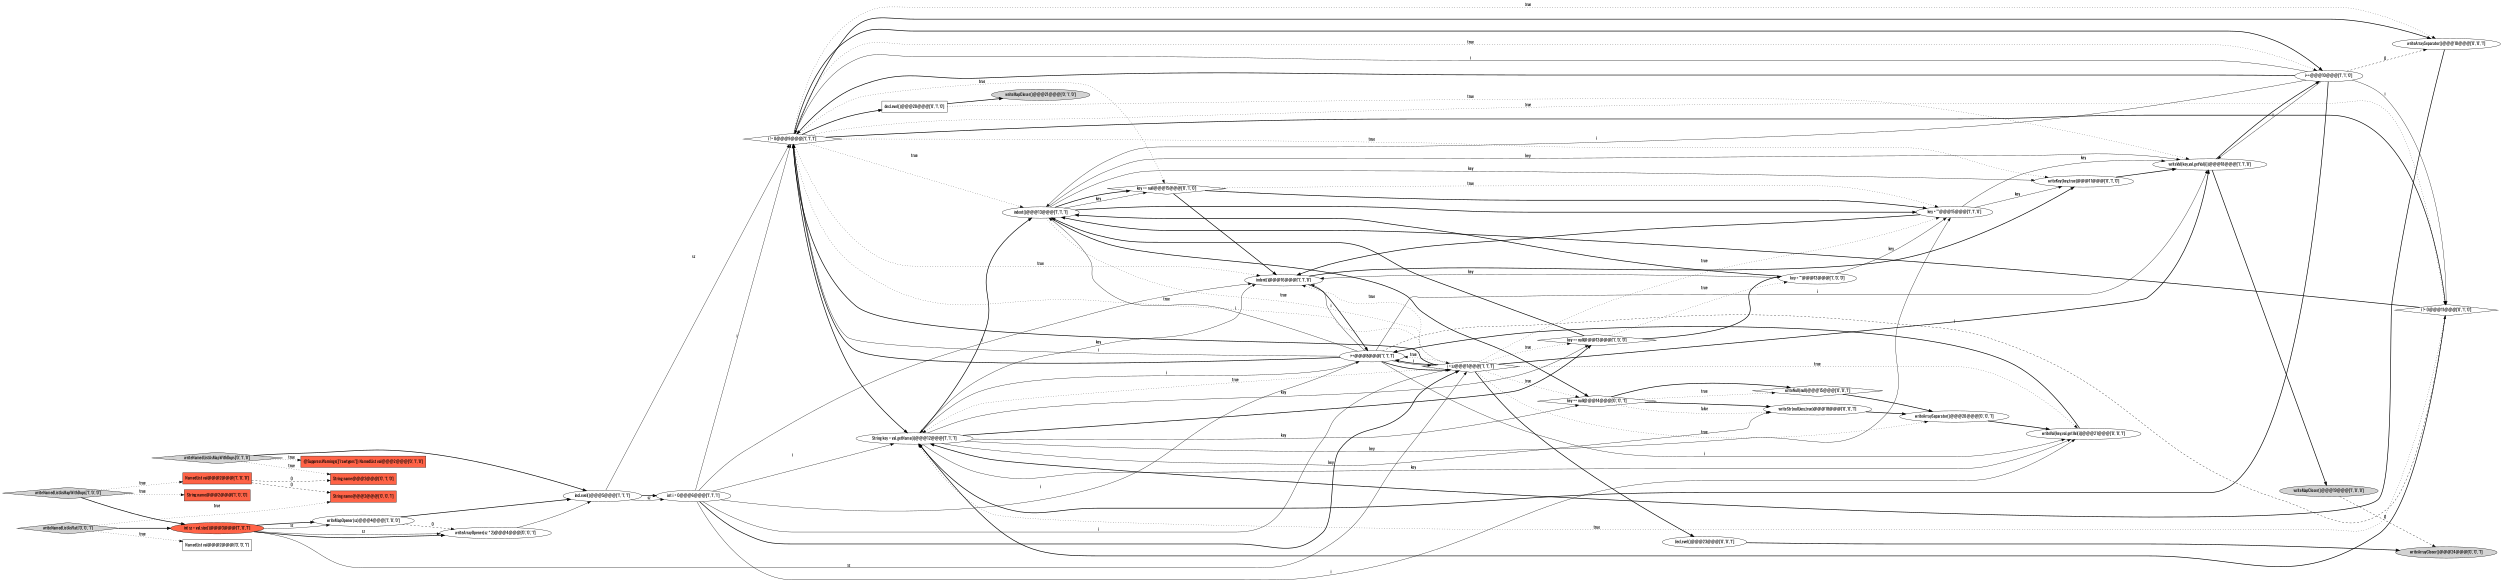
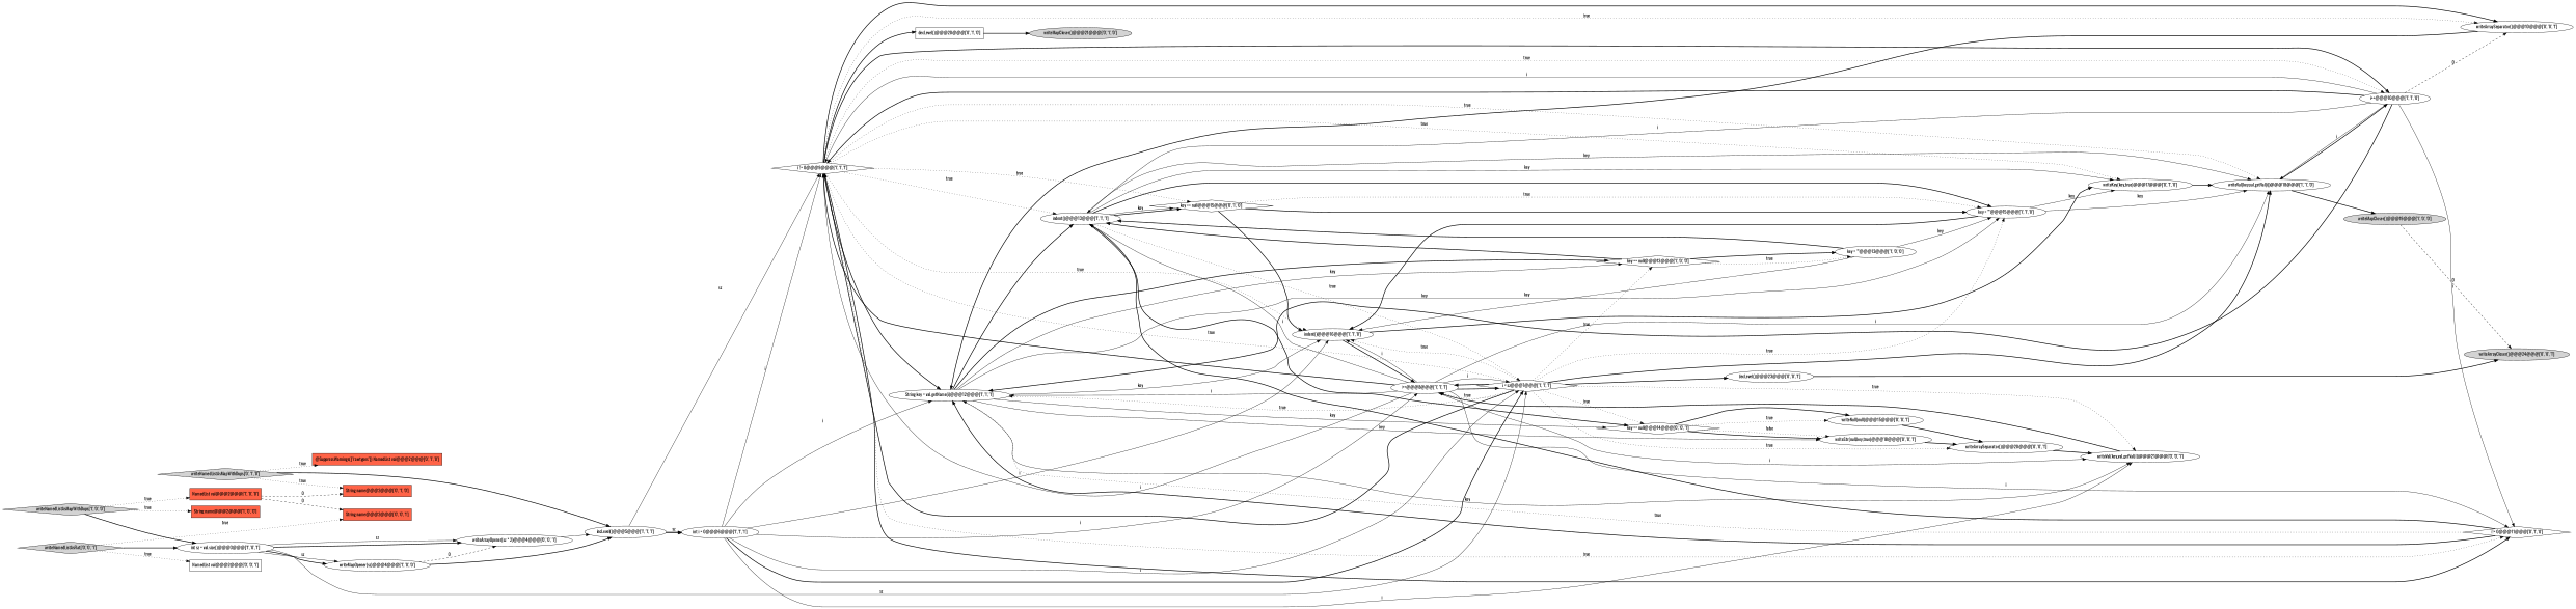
  digraph {
    fontname=Oswald
    rankdir=LR
    node [fillcolor=white fontname=Oswald shape=ellipse style=filled]
    edge [fontname=Oswald style=bold]
    n1 [label="i != 0@@@9@@@['1', '1', '1']" shape=diamond]
    n2 [label="String key = val.getName(i)@@@12@@@['1', '1', '1']"]
    n3 [label="i != 0@@@11@@@['0', '1', '0']" shape=diamond]
    n4 [label="i++@@@10@@@['1', '1', '0']"]
    n5 [label="writeVal(key,val.getVal(i))@@@18@@@['1', '1', '0']"]
    n6 [label="decLevel()@@@20@@@['0', '1', '0']" shape=box]
    n7 [label="writeKey(key,true)@@@17@@@['0', '1', '0']"]
    n8 [label="indent()@@@13@@@['1', '1', '1']"]
    n9 [label="writeArraySeparator()@@@10@@@['0', '0', '1']"]
    n10 [label="key == null@@@15@@@['0', '1', '0']" shape=diamond]
    n11 [label="indent()@@@16@@@['1', '1', '0']"]
    n12 [label="writeVal(key,val.getVal(i))@@@21@@@['0', '0', '1']"]
    n13 [label="key == null@@@13@@@['1', '0', '0']" shape=diamond]
    n14 [label="key == null@@@14@@@['0', '0', '1']" shape=diamond]
    n15 [label="writeStr(null,key,true)@@@18@@@['0', '0', '1']"]
    n16 [label="key = \"\"@@@15@@@['1', '1', '0']"]
    n17 [fillcolor=lightgray label="writeMapCloser()@@@19@@@['1', '0', '0']"]
    n18 [fillcolor=lightgray label="writeMapCloser()@@@21@@@['0', '1', '0']"]
    n19 [label="i < sz@@@7@@@['1', '1', '1']" shape=diamond]
    n20 [label="i++@@@8@@@['1', '1', '1']"]
    n21 [label="writeArraySeparator()@@@20@@@['0', '0', '1']"]
    n22 [label="int i = 0@@@6@@@['1', '1', '1']"]
    n23 [label="decLevel()@@@23@@@['0', '0', '1']"]
    n24 [label="key = \"\"@@@13@@@['1', '0', '0']"]
-   n25 [label="writeNull(null)@@@15@@@['0', '0', '1']" shape=diamond]
+   n25 [label="writeNull(null)@@@15@@@['0', '0', '1']"]
    n26 [fillcolor=lightgray label="writeArrayCloser()@@@24@@@['0', '0', '1']"]
    n27 [fillcolor=tomato label="String name@@@2@@@['0', '1', '0']" shape=box]
    n28 [fillcolor=tomato label="@SuppressWarnings({\"rawtypes\"}) NamedList val@@@2@@@['0', '1', '0']" shape=box]
    n29 [fillcolor=lightgray label="writeNamedListAsMapWithDups['0', '1', '0']" shape=diamond]
    n30 [label="incLevel()@@@5@@@['1', '1', '1']"]
    n31 [fillcolor=tomato label="String name@@@2@@@['1', '0', '0']" shape=box]
    n32 [fillcolor=lightgray label="writeNamedListAsFlat['0', '0', '1']" shape=diamond]
-   n33 [fillcolor=tomato label="int sz = val.size()@@@3@@@['1', '0', '1']"]
+   n33 [label="int sz = val.size()@@@3@@@['1', '0', '1']"]
    n34 [label="NamedList val@@@2@@@['0', '0', '1']" shape=box]
    n35 [fillcolor=tomato label="String name@@@2@@@['0', '0', '1']" shape=box]
    n36 [label="writeArrayOpener(sz * 2)@@@4@@@['0', '0', '1']"]
    n37 [label="writeMapOpener(sz)@@@4@@@['1', '0', '0']"]
    n38 [fillcolor=lightgray label="writeNamedListAsMapWithDups['1', '0', '0']" shape=diamond]
    n39 [fillcolor=tomato label="NamedList val@@@2@@@['1', '0', '0']" shape=box]
    n1 -> n2
    n1 -> n3 [label=true style=dotted]
    n1 -> n3
    n1 -> n4
    n1 -> n4 [label=true style=dotted]
-   n6 -> n5 [label=true style=dotted]
+   n1 -> n5 [label=true style=dotted]
    n1 -> n6
    n1 -> n7 [label=true style=dotted]
    n1 -> n8 [label=true style=dotted]
    n1 -> n9
    n1 -> n9 [label=true style=dotted]
    n1 -> n10 [label=true style=dotted]
    n1 -> n11 [label=true style=dotted]
    n2 -> n8
    n2 -> n11 [label=key style=solid]
    n2 -> n12 [label=key style=solid]
    n2 -> n13 [label=key style=solid]
    n2 -> n13
    n2 -> n14 [label=key style=solid]
    n2 -> n15 [label=key style=solid]
    n2 -> n16 [label=key style=solid]
    n3 -> n2 [label=true style=dotted]
    n3 -> n2
    n3 -> n8
    n4 -> n1 [label=i style=solid]
    n4 -> n1
    n4 -> n2
    n4 -> n3 [label=i style=solid]
    n4 -> n5 [label=i style=solid]
    n4 -> n8 [label=i style=solid]
    n4 -> n9 [label=0 style=dashed]
    n5 -> n4
    n5 -> n17
    n6 -> n18
    n7 -> n5
    n8 -> n5 [label=key style=solid]
    n8 -> n7 [label=key style=solid]
    n8 -> n10 [label=key style=solid]
    n8 -> n10
    n8 -> n14
    n8 -> n16
    n8 -> n19 [label=true style=dotted]
    n9 -> n2
    n10 -> n11
    n10 -> n16
    n10 -> n16 [label=true style=dotted]
    n11 -> n7
    n11 -> n20
    n12 -> n20
    n13 -> n8
    n13 -> n24 [label=true style=dotted]
    n13 -> n24
    n14 -> n15
    n14 -> n15 [label=false style=dotted]
    n14 -> n25
    n14 -> n25 [label=true style=dotted]
    n15 -> n21
    n16 -> n5 [label=key style=solid]
    n16 -> n7 [label=key style=solid]
    n16 -> n11
    n17 -> n26 [label=0 style=dashed]
    n19 -> n1 [label=true style=dotted]
    n19 -> n1
    n19 -> n2 [label=true style=dotted]
    n19 -> n5
    n19 -> n11 [label=true style=dotted]
    n19 -> n12 [label=true style=dotted]
    n19 -> n13 [label=true style=dotted]
    n19 -> n14 [label=true style=dotted]
    n19 -> n16 [label=true style=dotted]
    n19 -> n20
    n19 -> n20 [label=true style=dotted]
    n19 -> n21 [label=true style=dotted]
    n19 -> n23
    n20 -> n1 [label=i style=solid]
    n20 -> n1
    n20 -> n2 [label=i style=solid]
-   n20 -> n3 [label=i style=dashed]
+   n20 -> n3 [label=i style=solid]
    n20 -> n5 [label=i style=solid]
    n20 -> n8 [label=i style=solid]
    n20 -> n11 [label=i style=solid]
    n20 -> n12 [label=i style=solid]
    n20 -> n19 [label=i style=solid]
    n20 -> n19
    n21 -> n12
    n22 -> n1 [label=i style=solid]
    n22 -> n2 [label=i style=solid]
    n22 -> n11 [label=i style=solid]
    n22 -> n12 [label=i style=solid]
    n22 -> n19 [label=i style=solid]
    n22 -> n19
    n22 -> n20 [label=i style=solid]
    n23 -> n26
    n24 -> n8
    n24 -> n11 [label=key style=solid]
    n24 -> n16 [label=key style=solid]
    n25 -> n21
    n29 -> n27 [label=true style=dotted]
    n29 -> n28 [label=true style=dotted]
    n29 -> n30
    n30 -> n1 [label=sz style=solid]
    n30 -> n22 [label=sz style=solid]
    n30 -> n22
    n32 -> n33
    n32 -> n34 [label=true style=dotted]
    n32 -> n35 [label=true style=dotted]
    n33 -> n19 [label=sz style=solid]
    n33 -> n36 [label=sz style=solid]
    n33 -> n36
    n33 -> n37 [label=sz style=solid]
    n33 -> n37
    n36 -> n30 [style=solid]
    n37 -> n30
    n37 -> n36 [label=0 style=dashed]
    n38 -> n31 [label=true style=dotted]
    n38 -> n33
    n38 -> n39 [label=true style=dotted]
    n39 -> n27 [label=0 style=dashed]
    n39 -> n35 [label=0 style=dashed]
  }
